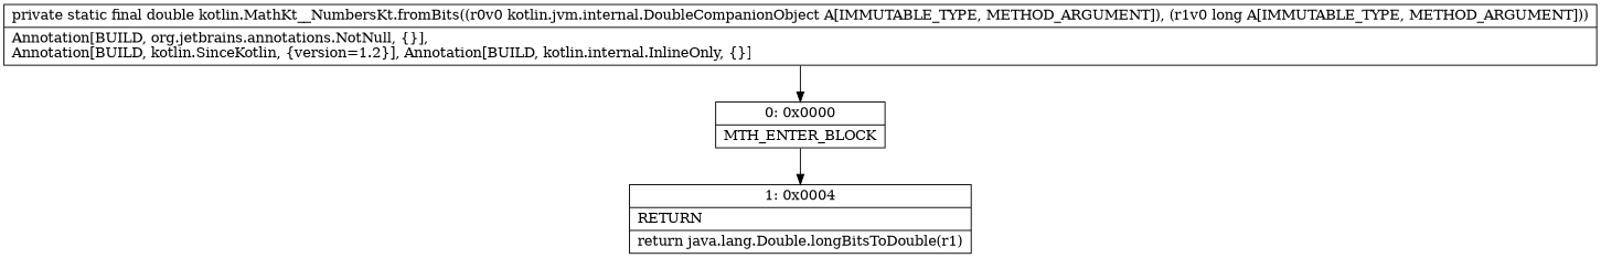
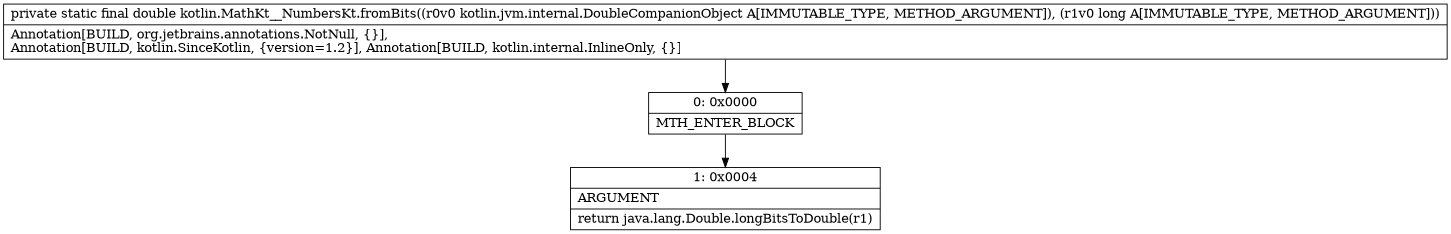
  digraph {
    node [shape=record]
    n1 [label="{0\:\ 0x0000|MTH_ENTER_BLOCK\l}"]
-   n2 [label="{1\:\ 0x0004|RETURN\l|return java.lang.Double.longBitsToDouble(r1)\l}"]
+   n2 [label="{1\:\ 0x0004|ARGUMENT\l|return java.lang.Double.longBitsToDouble(r1)\l}"]
    n3 [label="{private static final double kotlin.MathKt__NumbersKt.fromBits((r0v0 kotlin.jvm.internal.DoubleCompanionObject A[IMMUTABLE_TYPE, METHOD_ARGUMENT]), (r1v0 long A[IMMUTABLE_TYPE, METHOD_ARGUMENT]))  | Annotation[BUILD, org.jetbrains.annotations.NotNull, \{\}], \lAnnotation[BUILD, kotlin.SinceKotlin, \{version=1.2\}], Annotation[BUILD, kotlin.internal.InlineOnly, \{\}]\l}"]
    n1 -> n2
    n3 -> n1
  }
